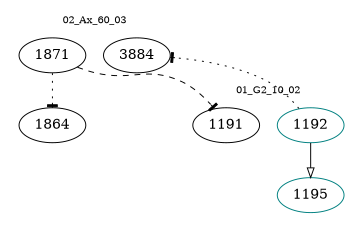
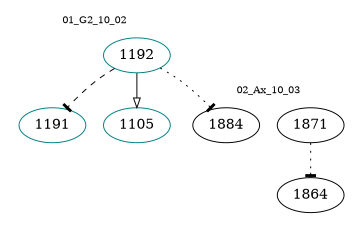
  digraph {
    node [color=black]
    edge [arrowhead=tee color=black style=dotted]
    n1 [label=1871]
    n2 [label=1864]
-   n3 [label=3884]
+   n3 [label=1884]
    n4 [color=teal label=1192]
-   n5 [label=1191]
-   n6 [color=teal label=1195]
+   n5 [color=teal label=1191]
+   n6 [color=teal label=1105]
    subgraph cluster_1 {
      color=white
      fontsize=10
-     label="02_Ax_60_03"
+     label="02_Ax_10_03"
      n1
      n2
      n3
    }
    subgraph cluster_2 {
      color=white
      fontsize=10
      label="01_G2_10_02"
      n4
      n5
      n6
    }
    n1 -> n2
    n4 -> n3
-   n1 -> n5 [style=dashed]
+   n4 -> n5 [style=dashed]
    n4 -> n6 [arrowhead=onormal style=solid]
  }
